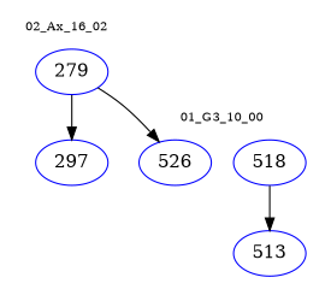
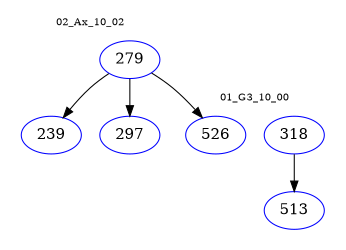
  digraph {
    fontname="DejaVu Serif"
    node [color=blue fontname="DejaVu Serif"]
    edge [color=black fontname="DejaVu Serif"]
    n1 [label=279]
+   n2 [label=239]
    n3 [label=297]
-   n4 [label=518]
+   n4 [label=318]
    n5 [label=513]
    n6 [label=526]
    subgraph cluster_1 {
      color=white
      fontsize=10
-     label="02_Ax_16_02"
+     label="02_Ax_10_02"
      n1
+     n2
      n3
    }
    subgraph cluster_2 {
      color=white
      fontsize=10
      label="01_G3_10_00"
      n4
      n5
      n6
    }
+   n1 -> n2
    n1 -> n3
    n1 -> n6
    n4 -> n5
  }
